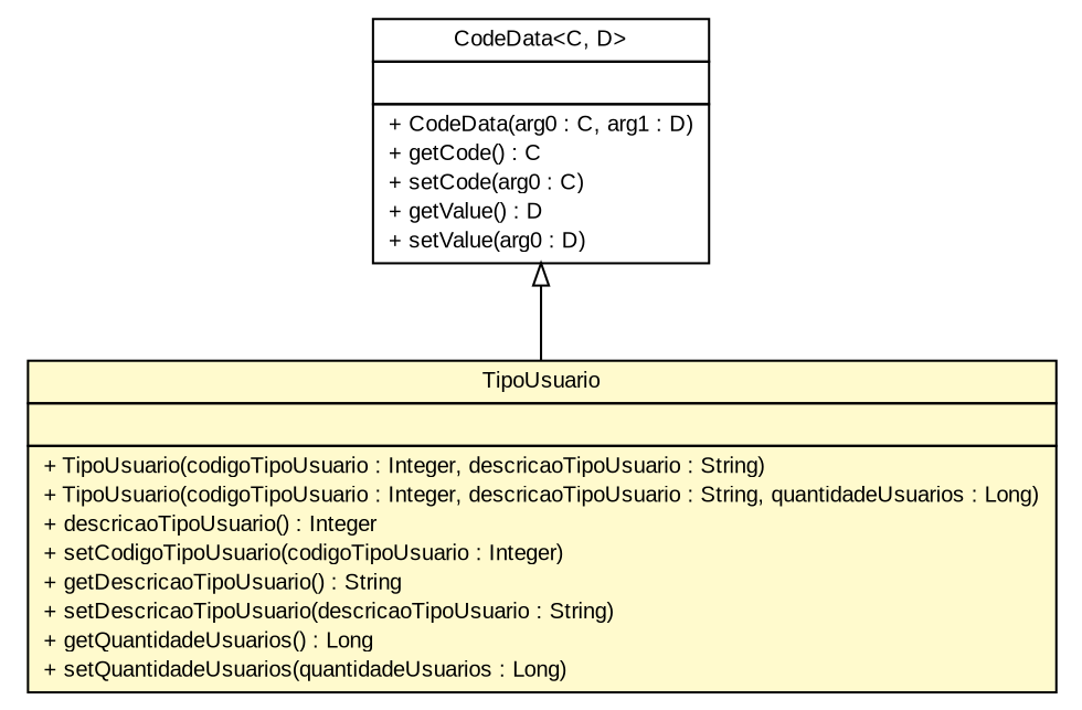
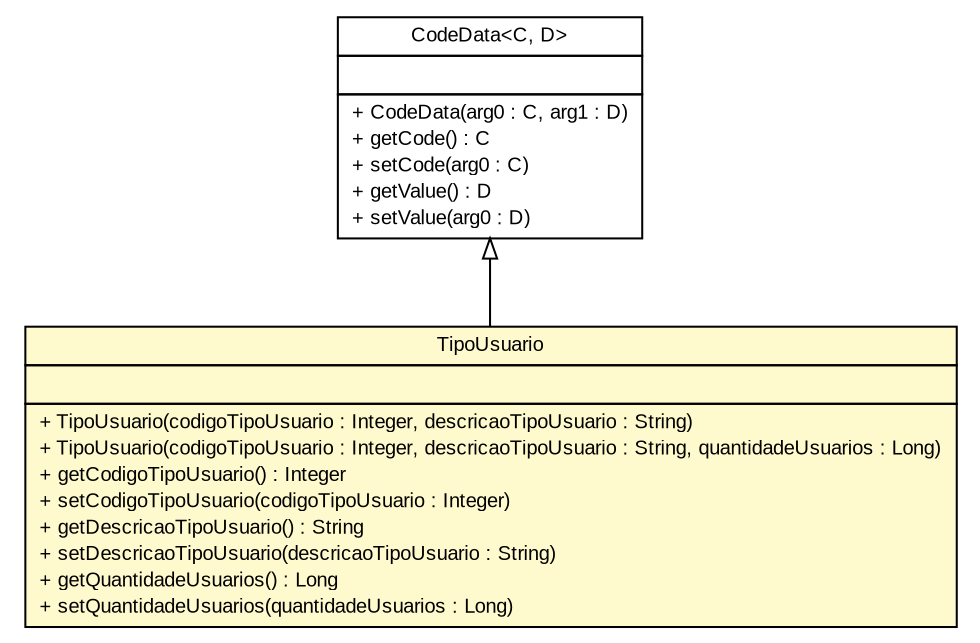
  digraph {
    nodesep=0.25
    ranksep=0.5
    node [fontcolor=black fontname=arial fontsize=10.0 shape=plaintext]
-   n1 [label=<<table title="br.gov.to.sefaz.seg.persistence.domain.TipoUsuario" border="0" cellborder="1" cellspacing="0" cellpadding="2" port="p" bgcolor="lemonChiffon" href="./TipoUsuario.html"> 		<tr><td><table border="0" cellspacing="0" cellpadding="1"> <tr><td align="center" balign="center"> TipoUsuario </td></tr> 		</table></td></tr> 		<tr><td><table border="0" cellspacing="0" cellpadding="1"> <tr><td align="left" balign="left">  </td></tr> 		</table></td></tr> 		<tr><td><table border="0" cellspacing="0" cellpadding="1"> <tr><td align="left" balign="left"> + TipoUsuario(codigoTipoUsuario : Integer, descricaoTipoUsuario : String) </td></tr> <tr><td align="left" balign="left"> + TipoUsuario(codigoTipoUsuario : Integer, descricaoTipoUsuario : String, quantidadeUsuarios : Long) </td></tr> <tr><td align="left" balign="left"> + descricaoTipoUsuario() : Integer </td></tr> <tr><td align="left" balign="left"> + setCodigoTipoUsuario(codigoTipoUsuario : Integer) </td></tr> <tr><td align="left" balign="left"> + getDescricaoTipoUsuario() : String </td></tr> <tr><td align="left" balign="left"> + setDescricaoTipoUsuario(descricaoTipoUsuario : String) </td></tr> <tr><td align="left" balign="left"> + getQuantidadeUsuarios() : Long </td></tr> <tr><td align="left" balign="left"> + setQuantidadeUsuarios(quantidadeUsuarios : Long) </td></tr> 		</table></td></tr> 		</table>>]
+   n1 [label=<<table title="br.gov.to.sefaz.seg.persistence.domain.TipoUsuario" border="0" cellborder="1" cellspacing="0" cellpadding="2" port="p" bgcolor="lemonChiffon" href="./TipoUsuario.html"> 		<tr><td><table border="0" cellspacing="0" cellpadding="1"> <tr><td align="center" balign="center"> TipoUsuario </td></tr> 		</table></td></tr> 		<tr><td><table border="0" cellspacing="0" cellpadding="1"> <tr><td align="left" balign="left">  </td></tr> 		</table></td></tr> 		<tr><td><table border="0" cellspacing="0" cellpadding="1"> <tr><td align="left" balign="left"> + TipoUsuario(codigoTipoUsuario : Integer, descricaoTipoUsuario : String) </td></tr> <tr><td align="left" balign="left"> + TipoUsuario(codigoTipoUsuario : Integer, descricaoTipoUsuario : String, quantidadeUsuarios : Long) </td></tr> <tr><td align="left" balign="left"> + getCodigoTipoUsuario() : Integer </td></tr> <tr><td align="left" balign="left"> + setCodigoTipoUsuario(codigoTipoUsuario : Integer) </td></tr> <tr><td align="left" balign="left"> + getDescricaoTipoUsuario() : String </td></tr> <tr><td align="left" balign="left"> + setDescricaoTipoUsuario(descricaoTipoUsuario : String) </td></tr> <tr><td align="left" balign="left"> + getQuantidadeUsuarios() : Long </td></tr> <tr><td align="left" balign="left"> + setQuantidadeUsuarios(quantidadeUsuarios : Long) </td></tr> 		</table></td></tr> 		</table>>]
    n2 [label=<<table title="br.gov.to.sefaz.persistence.domain.CodeData" border="0" cellborder="1" cellspacing="0" cellpadding="2" port="p" href="http://java.sun.com/j2se/1.4.2/docs/api/br/gov/to/sefaz/persistence/domain/CodeData.html"> 		<tr><td><table border="0" cellspacing="0" cellpadding="1"> <tr><td align="center" balign="center"> CodeData&lt;C, D&gt; </td></tr> 		</table></td></tr> 		<tr><td><table border="0" cellspacing="0" cellpadding="1"> <tr><td align="left" balign="left">  </td></tr> 		</table></td></tr> 		<tr><td><table border="0" cellspacing="0" cellpadding="1"> <tr><td align="left" balign="left"> + CodeData(arg0 : C, arg1 : D) </td></tr> <tr><td align="left" balign="left"> + getCode() : C </td></tr> <tr><td align="left" balign="left"> + setCode(arg0 : C) </td></tr> <tr><td align="left" balign="left"> + getValue() : D </td></tr> <tr><td align="left" balign="left"> + setValue(arg0 : D) </td></tr> 		</table></td></tr> 		</table>>]
    n2 -> n1 [arrowtail=empty dir=back fontname=arial fontsize=10 headport=p labelfontname=arial labelfontsize=10 tailport=p color=black]
  }
